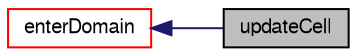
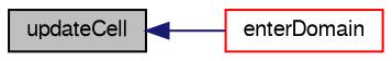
  digraph {
    rankdir=LR
    node [fontname=FreeSans fontsize=10 shape=record]
    n1 [color=black fillcolor=grey75 fontcolor=black height=0.2 label=updateCell style=filled width=0.4]
    n2 [color=red height=0.2 label=enterDomain width=0.4]
-   n2 -> n1 [color=midnightblue dir=back fontname=FreeSans fontsize=10 labelfontname=FreeSans labelfontsize=10 style=solid]
+   n1 -> n2 [color=midnightblue dir=back fontname=FreeSans fontsize=10 labelfontname=FreeSans labelfontsize=10 style=solid]
  }
